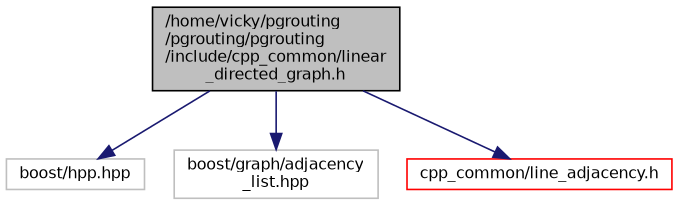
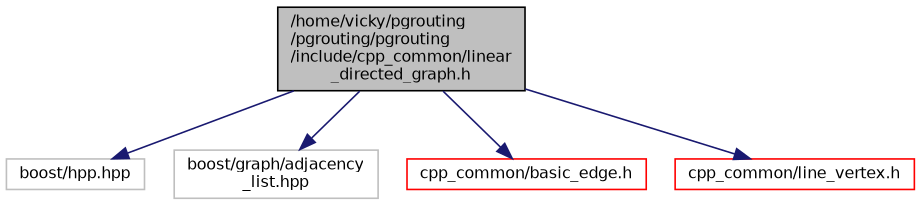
  digraph {
    node [color=grey75 fillcolor=white fontname=Helvetica fontsize=10 shape=record style=filled]
    edge [color=midnightblue fontname=Helvetica fontsize=10 labelfontname=Helvetica labelfontsize=10 style=solid]
    n1 [color=black fillcolor=grey75 fontcolor=black height=0.2 label="/home/vicky/pgrouting\l/pgrouting/pgrouting\l/include/cpp_common/linear\l_directed_graph.h" width=0.4]
    n2 [height=0.2 label="boost/hpp.hpp" width=0.4]
    n3 [height=0.2 label="boost/graph/adjacency\l_list.hpp" width=0.4]
-   n5 [color=red height=0.2 label="cpp_common/line_adjacency.h" width=0.4]
+   n4 [color=red height=0.2 label="cpp_common/basic_edge.h" width=0.4]
+   n5 [color=red height=0.2 label="cpp_common/line_vertex.h" width=0.4]
    n1 -> n2
    n1 -> n3
+   n1 -> n4
    n1 -> n5
  }
